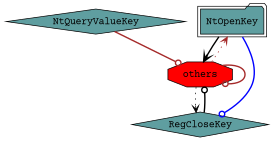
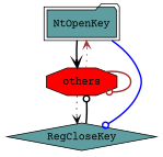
  digraph {
    fontname="Courier Prime"
    node [fillcolor=cadetblue fontname="Courier Prime" shape=diamond style=filled]
    edge [arrowhead=odot color=black fontname="Courier Prime" style=bold]
    n1 [label=NtOpenKey peripheries=2 shape=folder]
    n2 [fillcolor=red label=others shape=octagon]
    n3 [label=RegCloseKey]
-   n4 [label=NtQueryValueKey]
    n1 -> n2 [arrowhead=vee]
    n1 -> n3 [color=blue]
    n2 -> n1 [arrowhead=vee color=brown style=dotted]
    n2 -> n2 [color=brown]
    n2 -> n3 [arrowhead=vee style=dotted]
    n3 -> n2
-   n4 -> n2 [color=brown]
  }
